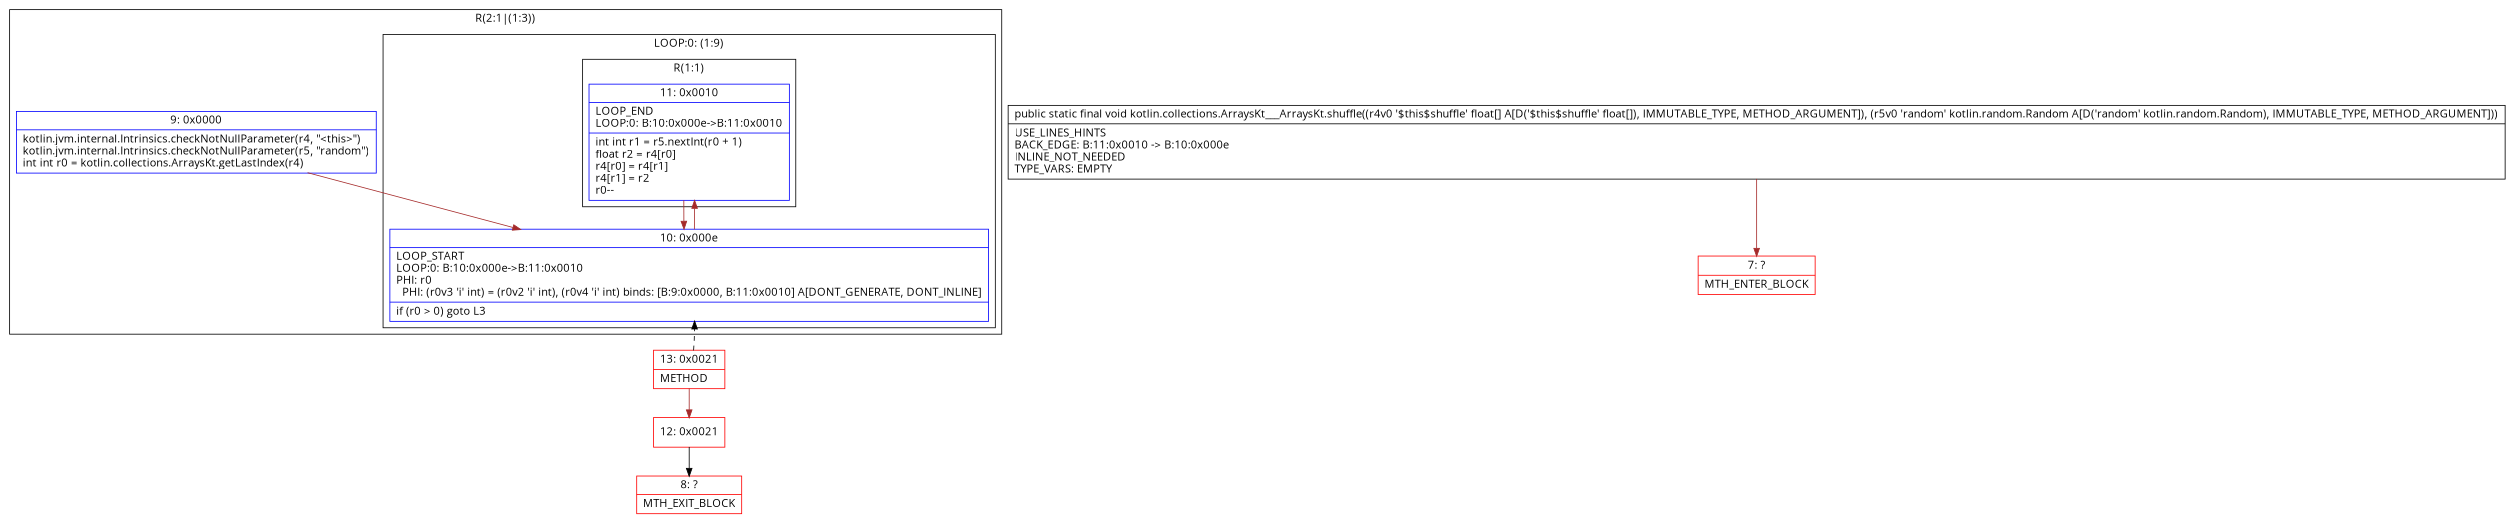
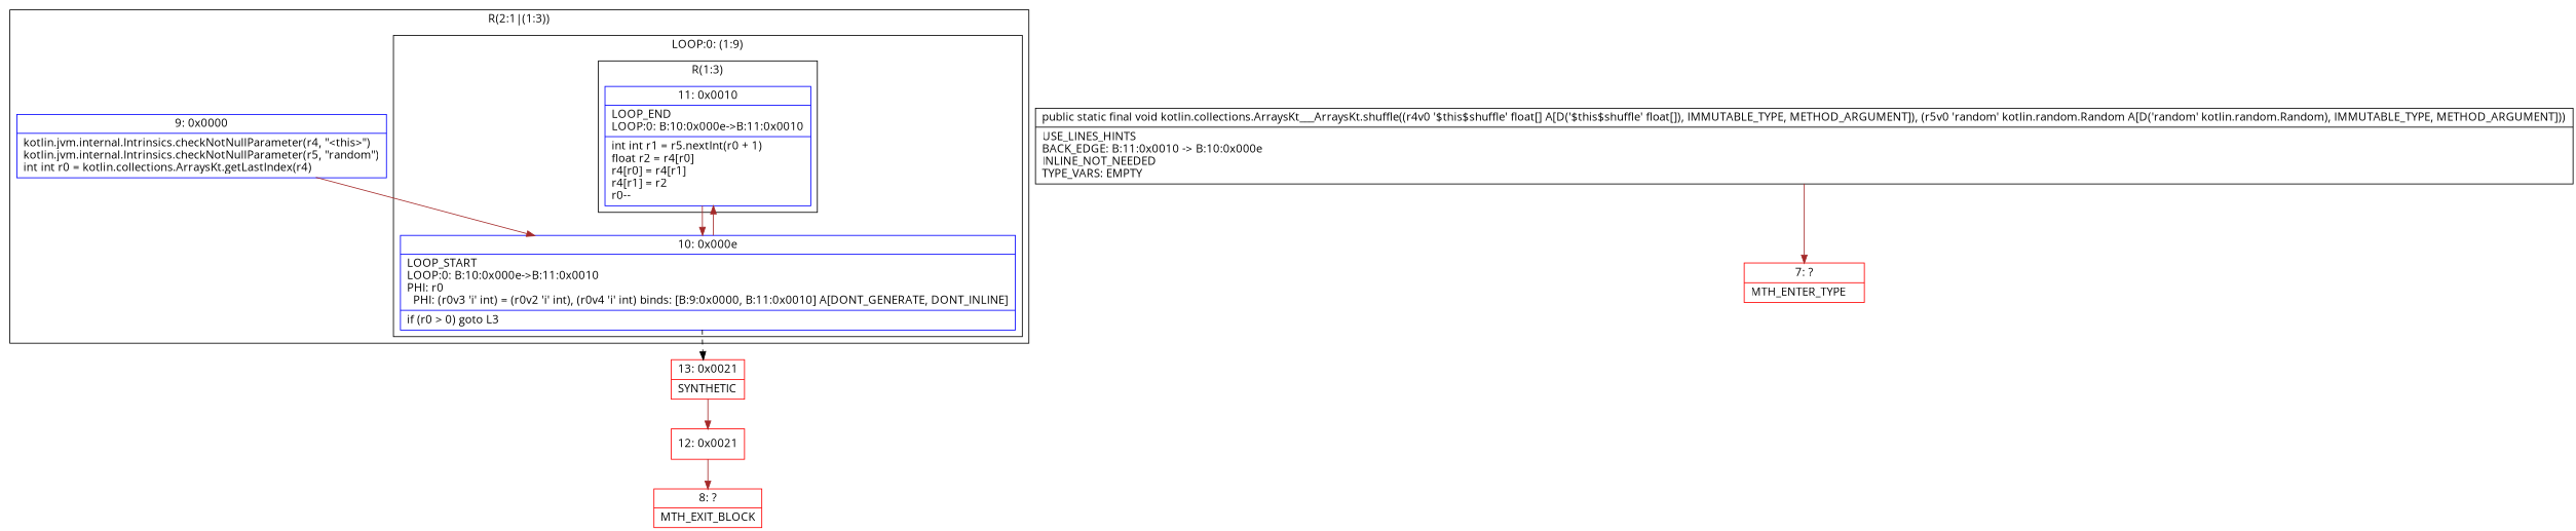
  digraph {
    fontname="Open Sans"
    node [color=red fontname="Open Sans" shape=record]
    edge [color=brown fontname="Open Sans"]
    n1 [color=blue label="{11\:\ 0x0010|LOOP_END\lLOOP:0: B:10:0x000e\-\>B:11:0x0010\l|int int r1 = r5.nextInt(r0 + 1)\lfloat r2 = r4[r0]\lr4[r0] = r4[r1]\lr4[r1] = r2\lr0\-\-\l}"]
    n2 [color=blue label="{10\:\ 0x000e|LOOP_START\lLOOP:0: B:10:0x000e\-\>B:11:0x0010\lPHI: r0 \l  PHI: (r0v3 'i' int) = (r0v2 'i' int), (r0v4 'i' int) binds: [B:9:0x0000, B:11:0x0010] A[DONT_GENERATE, DONT_INLINE]\l|if (r0 \> 0) goto L3\l}"]
    n3 [color=blue label="{9\:\ 0x0000|kotlin.jvm.internal.Intrinsics.checkNotNullParameter(r4, \"\<this\>\")\lkotlin.jvm.internal.Intrinsics.checkNotNullParameter(r5, \"random\")\lint int r0 = kotlin.collections.ArraysKt.getLastIndex(r4)\l}"]
-   n4 [label="{13\:\ 0x0021|METHOD\l}"]
+   n4 [label="{13\:\ 0x0021|SYNTHETIC\l}"]
    n5 [label="{12\:\ 0x0021}"]
-   n6 [label="{7\:\ ?|MTH_ENTER_BLOCK\l}"]
+   n6 [label="{7\:\ ?|MTH_ENTER_TYPE\l}"]
    n7 [label="{8\:\ ?|MTH_EXIT_BLOCK\l}"]
    n8 [label="{public static final void kotlin.collections.ArraysKt___ArraysKt.shuffle((r4v0 '$this$shuffle' float[] A[D('$this$shuffle' float[]), IMMUTABLE_TYPE, METHOD_ARGUMENT]), (r5v0 'random' kotlin.random.Random A[D('random' kotlin.random.Random), IMMUTABLE_TYPE, METHOD_ARGUMENT]))  | USE_LINES_HINTS\lBACK_EDGE: B:11:0x0010 \-\> B:10:0x000e\lINLINE_NOT_NEEDED\lTYPE_VARS: EMPTY\l}" color=""]
    subgraph cluster_1 {
      label="R(2:1|(1:3))"
      n3
      subgraph cluster_2 {
        label="LOOP:0: (1:9)"
        n2
        subgraph cluster_3 {
-         label="R(1:1)"
+         label="R(1:3)"
          n1
        }
      }
    }
    n1 -> n2
    n2 -> n1
-   n4 -> n2 [color=black style=dashed]
+   n2 -> n4 [color=black style=dashed]
    n3 -> n2
    n4 -> n5
-   n5 -> n7 [color=black]
+   n5 -> n7
    n8 -> n6
  }
